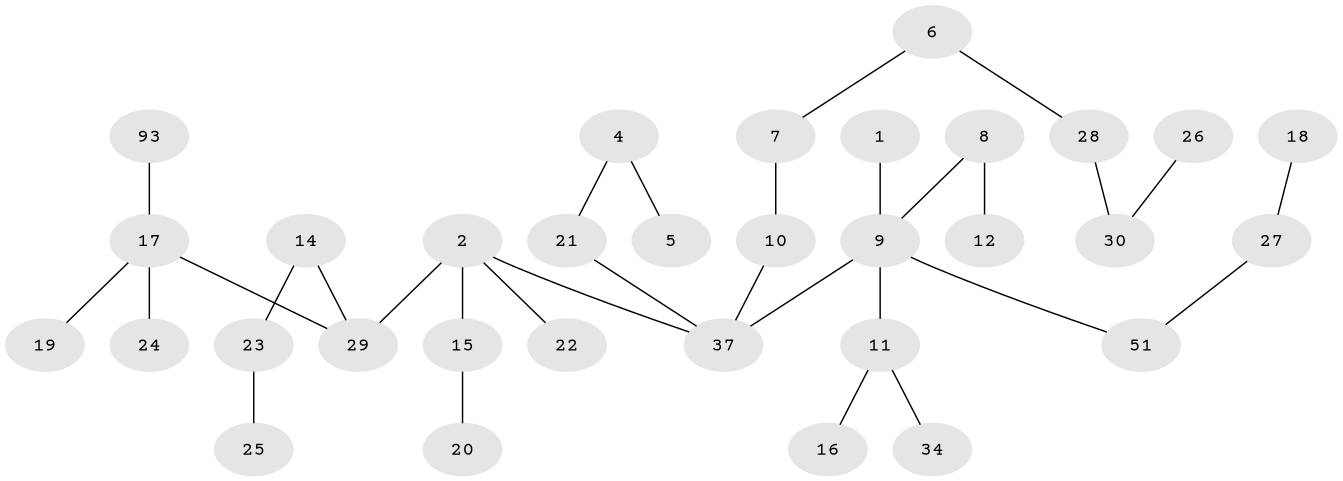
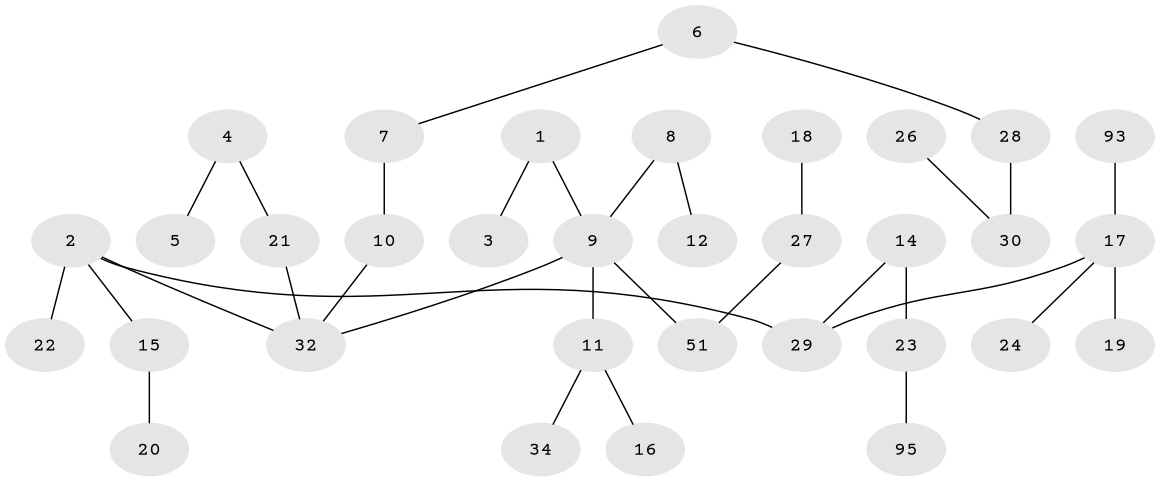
  graph {
    fontname="Courier Prime"
    node [color=gray90 fontname="Courier Prime" style=filled]
    edge [fontname="Courier Prime" weight=1.0]
    1
+   3
    9
-   32 [label=37]
+   32
    11
    n6 [label=51]
    2
    15
    22
    29
    20
    4
    5
    21
    6
    7
    28
    10
    30
    8
    12
    16
    34
    n24 [label=93]
    17
    19
    24
    14
    23
-   25
+   25 [label=95]
    18
    27
    26
+   1 -- 3
    1 -- 9
    9 -- 32
    9 -- 11
    9 -- n6
    11 -- 16
    11 -- 34
    2 -- 32
    2 -- 15
    2 -- 22
    2 -- 29
    15 -- 20
    4 -- 5
    4 -- 21
    21 -- 32
    6 -- 7
    6 -- 28
    7 -- 10
    28 -- 30
    10 -- 32
    8 -- 9
    8 -- 12
    n24 -- 17
    17 -- 29
    17 -- 19
    17 -- 24
    14 -- 29
    14 -- 23
    23 -- 25
    18 -- 27
    27 -- n6
    26 -- 30
  }
